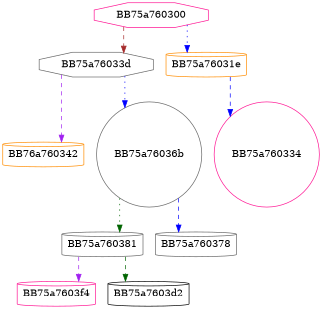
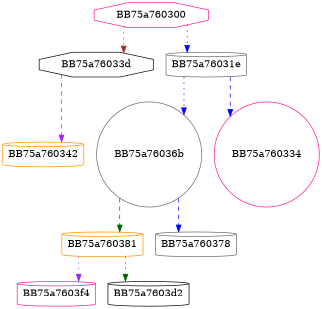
  digraph {
    splines=ortho
    node [color=deeppink shape=cylinder]
    edge [color=blue style=dashed]
    BB75a760300 [shape=octagon]
-   BB75a76033d [color=gray40 shape=octagon]
-   BB75a76031e [color=darkorange]
+   BB75a76033d [color=black shape=octagon]
+   BB75a76031e [color=gray40]
    BB75a76036b [color=gray40 shape=circle]
-   BB75a760342 [color=darkorange label=BB76a760342]
+   BB75a760342 [color=darkorange]
    BB75a760334 [shape=circle]
-   BB75a760381 [color=gray40]
+   BB75a760381 [color=darkorange]
    BB75a760378 [color=gray40]
    BB75a7603f4
    BB75a7603d2 [color=black]
-   BB75a760300 -> BB75a76033d [color=brown]
+   BB75a760300 -> BB75a76033d [color=brown style=dotted]
    BB75a760300 -> BB75a76031e [style=dotted]
-   BB75a76033d -> BB75a76036b [style=dotted]
+   BB75a76031e -> BB75a76036b [style=dotted]
    BB75a76033d -> BB75a760342 [color=purple]
    BB75a76031e -> BB75a760334
-   BB75a76036b -> BB75a760381 [color=darkgreen style=dotted]
+   BB75a76036b -> BB75a760381 [color=darkgreen]
    BB75a76036b -> BB75a760378
-   BB75a760381 -> BB75a7603f4 [color=purple]
-   BB75a760381 -> BB75a7603d2 [color=darkgreen]
+   BB75a760381 -> BB75a7603f4 [color=purple style=dotted]
+   BB75a760381 -> BB75a7603d2 [color=darkgreen style=dotted]
  }
